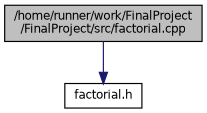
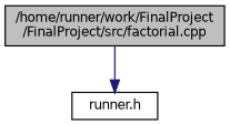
  digraph {
    node [color=black fontname=Helvetica fontsize=10 shape=record style=filled]
    n1 [fillcolor=grey75 fontcolor=black height=0.2 label="/home/runner/work/FinalProject\l/FinalProject/src/factorial.cpp" width=0.4]
-   n2 [fillcolor=white height=0.2 label="factorial.h" width=0.4]
+   n2 [fillcolor=white height=0.2 label="runner.h" width=0.4]
    n1 -> n2 [color=midnightblue fontname=Helvetica fontsize=10 labelfontname=Helvetica labelfontsize=10 style=solid]
  }
